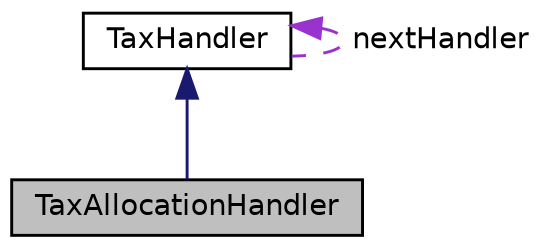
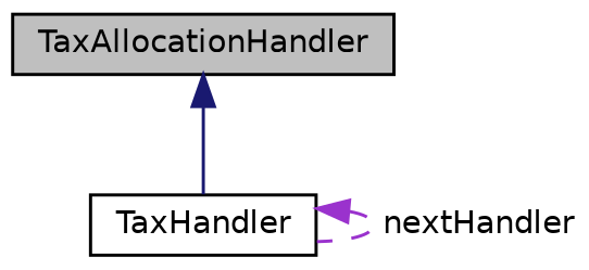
  digraph {
    node [color=black fontname=Helvetica fontsize=10 shape=record style=filled]
    edge [dir=back fontname=Helvetica fontsize=10 labelfontname=Helvetica labelfontsize=10]
    n1 [fillcolor=grey75 fontcolor=black height=0.2 label=TaxAllocationHandler width=0.4]
    n2 [fillcolor=white height=0.2 label=TaxHandler width=0.4]
-   n2 -> n1 [color=midnightblue style=solid]
+   n1 -> n2 [color=midnightblue style=solid]
    n2 -> n2 [color=darkorchid3 label=" nextHandler" style=dashed]
  }
